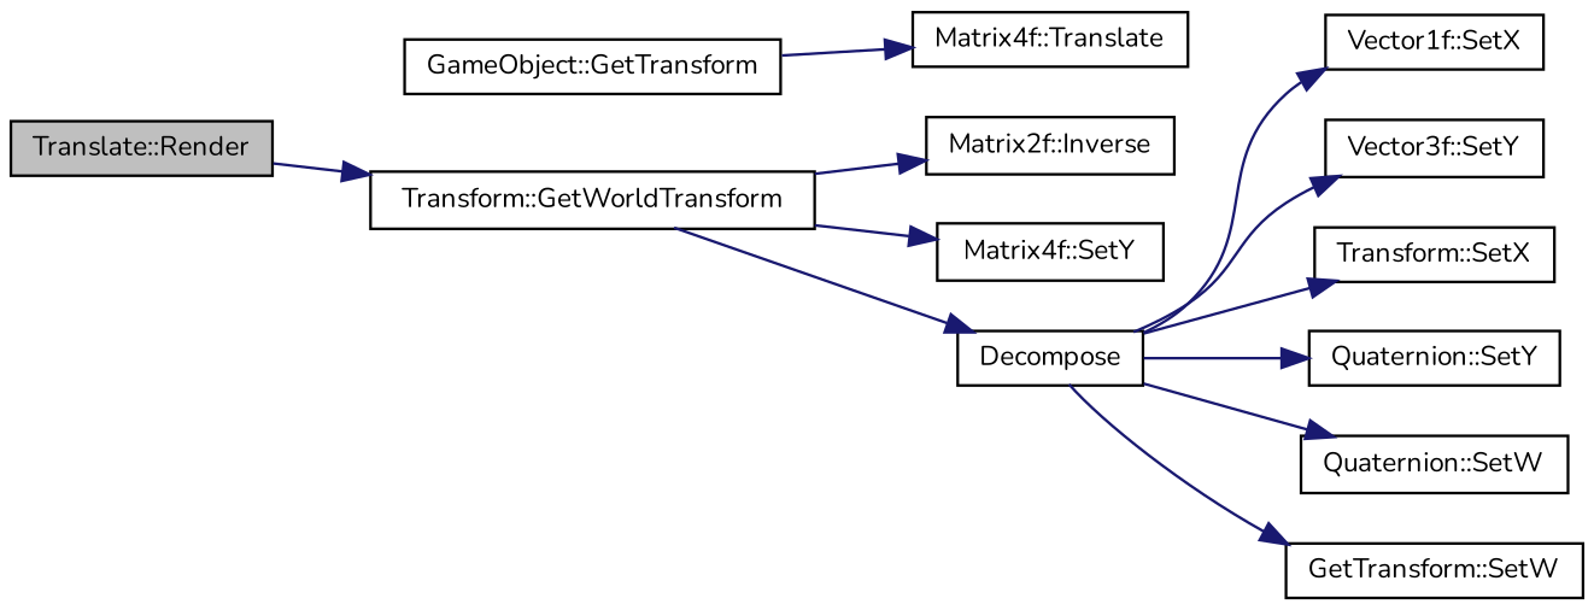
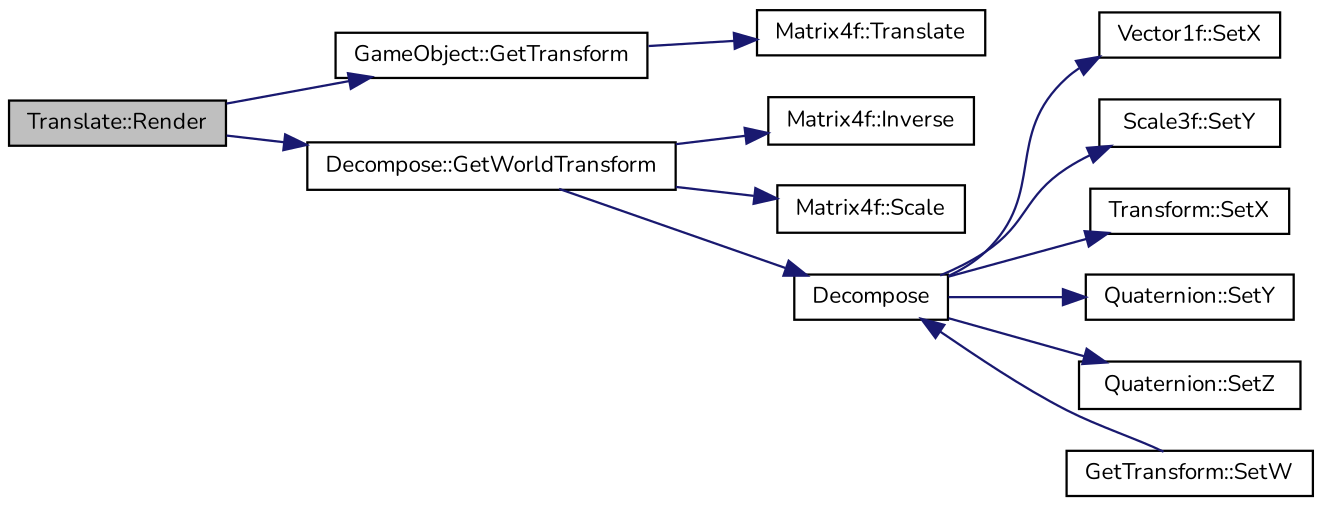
  digraph {
    fontname=Nunito
    rankdir=LR
    node [color=black fillcolor=white fontname=Nunito fontsize=10 shape=record style=filled]
    edge [color=midnightblue fontname=Nunito fontsize=10 labelfontname=Helvetica labelfontsize=10 style=solid]
    n1 [fillcolor=grey75 fontcolor=black height=0.2 label="Translate::Render" width=0.4]
    n2 [height=0.2 label="GameObject::GetTransform" width=0.4]
-   n3 [height=0.2 label="Transform::GetWorldTransform" width=0.4]
+   n3 [height=0.2 label="Decompose::GetWorldTransform" width=0.4]
    n4 [height=0.2 label="Matrix4f::Translate" width=0.4]
-   n5 [height=0.2 label="Matrix2f::Inverse" width=0.4]
-   n6 [height=0.2 label="Matrix4f::SetY" width=0.4]
+   n5 [height=0.2 label="Matrix4f::Inverse" width=0.4]
+   n6 [height=0.2 label="Matrix4f::Scale" width=0.4]
    n7 [height=0.2 label=Decompose width=0.4]
    n8 [height=0.2 label="Vector1f::SetX" width=0.4]
-   n9 [height=0.2 label="Vector3f::SetY" width=0.4]
+   n9 [height=0.2 label="Scale3f::SetY" width=0.4]
    n10 [height=0.2 label="Transform::SetX" width=0.4]
    n11 [height=0.2 label="Quaternion::SetY" width=0.4]
-   n12 [height=0.2 label="Quaternion::SetW" width=0.4]
+   n12 [height=0.2 label="Quaternion::SetZ" width=0.4]
    n13 [height=0.2 label="GetTransform::SetW" width=0.4]
+   n1 -> n2
    n1 -> n3
    n2 -> n4
    n3 -> n5
    n3 -> n6
    n3 -> n7
    n7 -> n8
    n7 -> n9
    n7 -> n10
    n7 -> n11
    n7 -> n12
-   n7 -> n13
+   n13 -> n7
  }
